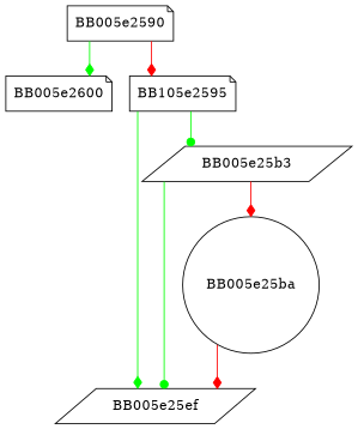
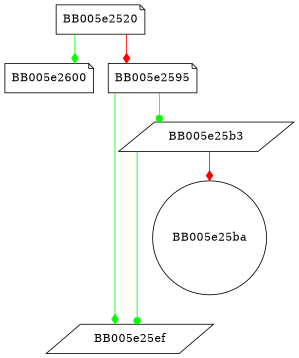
  digraph {
    splines=ortho
    node [shape=note]
    edge [arrowhead=diamond color=green]
-   BB005e2590
+   BB005e2590 [label=BB005e2520]
    BB005e2600
-   BB005e2595 [label=BB105e2595]
+   BB005e2595
    BB005e25ef [shape=parallelogram]
    BB005e25b3 [shape=parallelogram]
    BB005e25ba [shape=circle]
    BB005e2590 -> BB005e2600
    BB005e2590 -> BB005e2595 [color=red]
    BB005e2595 -> BB005e25ef
    BB005e2595 -> BB005e25b3 [arrowhead=dot]
    BB005e25b3 -> BB005e25ef [arrowhead=dot]
    BB005e25b3 -> BB005e25ba [color=red]
-   BB005e25ba -> BB005e25ef [color=red]
  }
